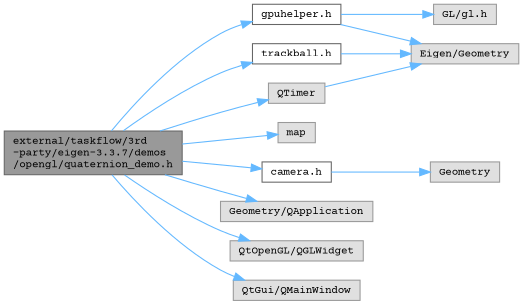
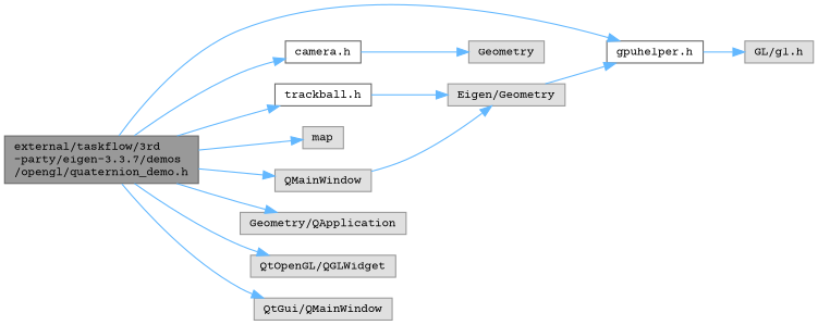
  digraph {
    fontname="Courier Prime"
    rankdir=LR
    node [color=grey60 fillcolor="#E0E0E0" fontname="Courier Prime" fontsize=10 shape=box style=filled]
    edge [color=steelblue1 fontname="Courier Prime" fontsize=10 labelfontname=Helvetica labelfontsize=10 style=solid]
    n1 [color=gray40 fillcolor=grey60 fontcolor=black height=0.2 label="external/taskflow/3rd\l-party/eigen-3.3.7/demos\l/opengl/quaternion_demo.h" width=0.4]
    n2 [color=grey40 fillcolor=white height=0.2 label="gpuhelper.h" width=0.4]
    n3 [color=grey40 fillcolor=white height=0.2 label="camera.h" width=0.4]
    n4 [color=grey40 fillcolor=white height=0.2 label="trackball.h" width=0.4]
    n5 [height=0.2 label=map width=0.4]
-   n6 [height=0.2 label=QTimer width=0.4]
+   n6 [height=0.2 label=QMainWindow width=0.4]
    n7 [height=0.2 label="Geometry/QApplication" width=0.4]
    n8 [height=0.2 label="QtOpenGL/QGLWidget" width=0.4]
    n9 [height=0.2 label="QtGui/QMainWindow" width=0.4]
    n10 [height=0.2 label="Eigen/Geometry" width=0.4]
    n11 [height=0.2 label="GL/gl.h" width=0.4]
    n12 [height=0.2 label=Geometry width=0.4]
    n1 -> n2
    n1 -> n3
    n1 -> n4
    n1 -> n5
    n1 -> n6
    n1 -> n7
    n1 -> n8
    n1 -> n9
-   n2 -> n10
+   n10 -> n2
    n2 -> n11
    n3 -> n12
    n4 -> n10
    n6 -> n10
  }
